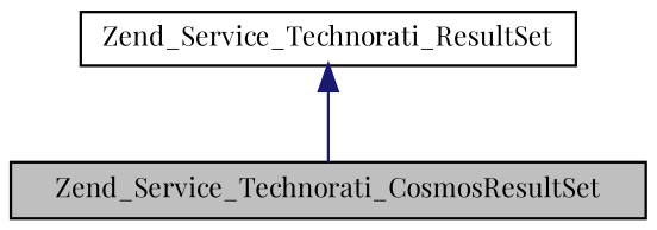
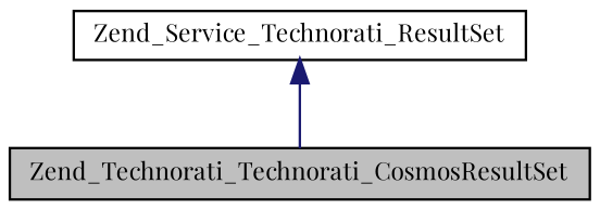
  digraph {
    fontname="Playfair Display"
    node [color=black fontname="Playfair Display" fontsize=10 shape=record style=filled]
-   n1 [fillcolor=grey75 fontcolor=black height=0.2 label=Zend_Service_Technorati_CosmosResultSet width=0.4]
+   n1 [fillcolor=grey75 fontcolor=black height=0.2 label=Zend_Technorati_Technorati_CosmosResultSet width=0.4]
    n2 [fillcolor=white height=0.2 label=Zend_Service_Technorati_ResultSet width=0.4]
    n2 -> n1 [color=midnightblue dir=back fontname="Playfair Display" fontsize=10 labelfontname=Helvetica labelfontsize=10 style=solid]
  }
